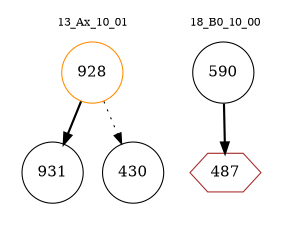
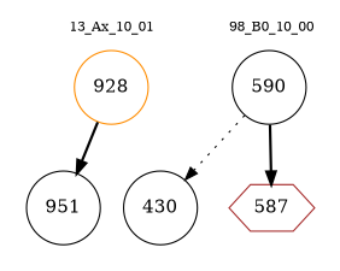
  digraph {
    node [color=black shape=circle]
    edge [color=black style=bold]
    n1 [color=darkorange label=928]
-   n2 [label=931]
+   n2 [label=951]
    n3 [label=430]
    n4 [label=590]
-   n5 [color=brown label=487 shape=hexagon]
+   n5 [color=brown label=587 shape=hexagon]
    subgraph cluster_1 {
      color=white
      fontsize=10
      label="13_Ax_10_01"
      n1
      n2
      n3
    }
    subgraph cluster_2 {
      color=white
      fontsize=10
-     label="18_B0_10_00"
+     label="98_B0_10_00"
      n4
      n5
    }
    n1 -> n2
-   n1 -> n3 [style=dotted]
+   n4 -> n3 [style=dotted]
    n4 -> n5
  }
